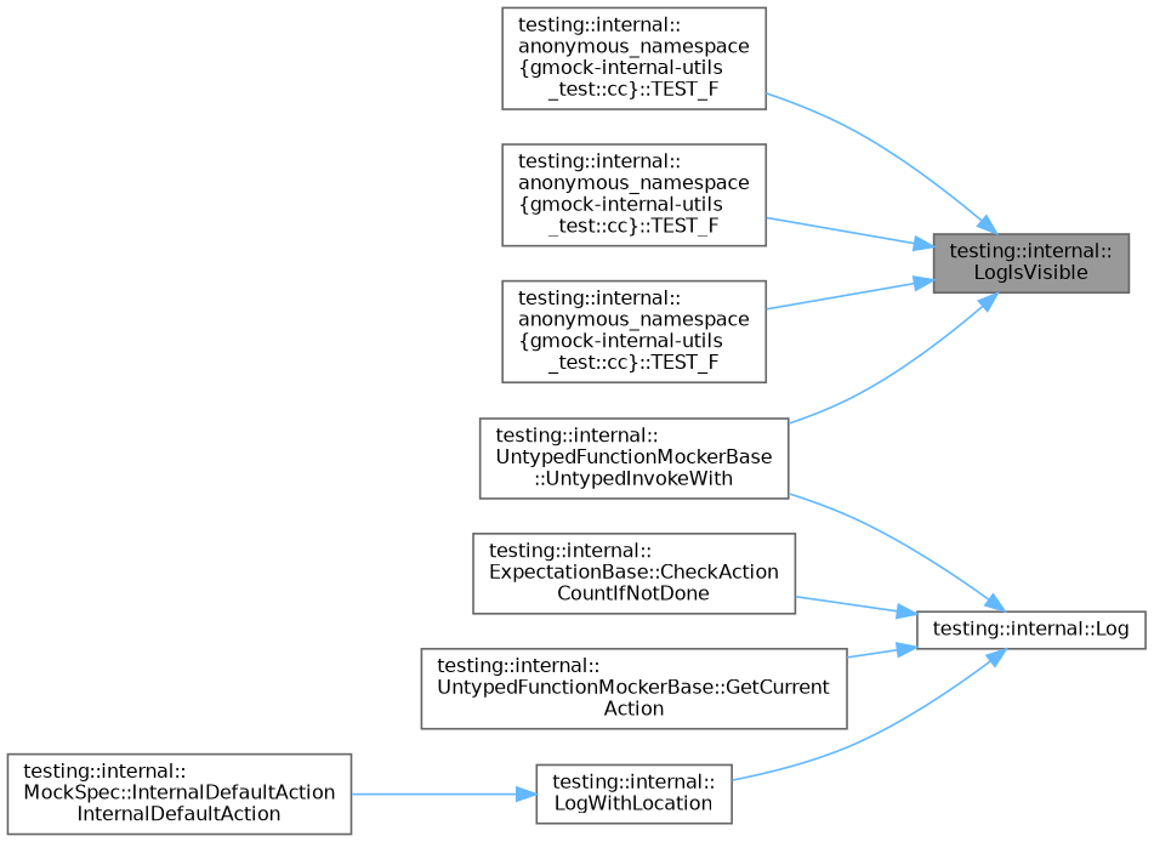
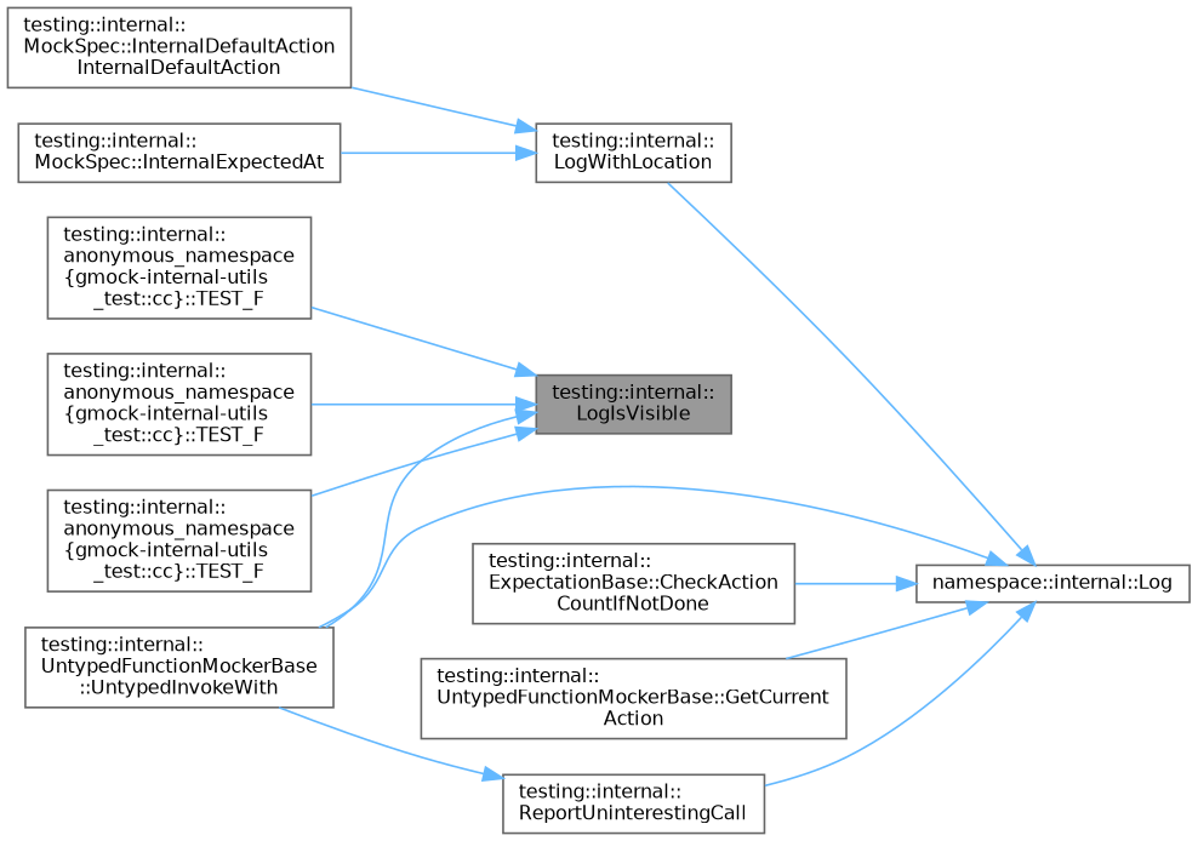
  digraph {
    rankdir=RL
    node [color=grey40 fillcolor=white fontname=Helvetica fontsize=10 shape=box style=filled]
    edge [color=steelblue1 dir=back fontname=Helvetica fontsize=10 labelfontname=Helvetica labelfontsize=10 style=solid]
    n1 [color=gray40 fillcolor=grey60 fontcolor=black height=0.2 label="testing::internal::\lLogIsVisible" width=0.4]
    n2 [height=0.2 label="testing::internal::\lUntypedFunctionMockerBase\l::UntypedInvokeWith" width=0.4]
    n3 [height=0.2 label="testing::internal::\lanonymous_namespace\l\{gmock-internal-utils\l_test::cc\}::TEST_F" width=0.4]
    n4 [height=0.2 label="testing::internal::\lanonymous_namespace\l\{gmock-internal-utils\l_test::cc\}::TEST_F" width=0.4]
    n5 [height=0.2 label="testing::internal::\lanonymous_namespace\l\{gmock-internal-utils\l_test::cc\}::TEST_F" width=0.4]
-   n6 [height=0.2 label="testing::internal::Log" width=0.4]
+   n6 [height=0.2 label="namespace::internal::Log" width=0.4]
    n7 [height=0.2 label="testing::internal::\lExpectationBase::CheckAction\lCountIfNotDone" width=0.4]
    n8 [height=0.2 label="testing::internal::\lUntypedFunctionMockerBase::GetCurrent\lAction" width=0.4]
    n9 [height=0.2 label="testing::internal::\lLogWithLocation" width=0.4]
+   n10 [height=0.2 label="testing::internal::\lReportUninterestingCall" width=0.4]
    n11 [height=0.2 label="testing::internal::\lMockSpec::InternalDefaultAction\lInternalDefaultAction" width=0.4]
+   n12 [height=0.2 label="testing::internal::\lMockSpec::InternalExpectedAt" width=0.4]
    n1 -> n2
    n1 -> n3
    n1 -> n4
    n1 -> n5
    n6 -> n2
    n6 -> n7
    n6 -> n8
    n6 -> n9
+   n6 -> n10
    n9 -> n11
+   n9 -> n12
+   n10 -> n2
  }
